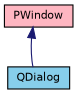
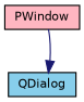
  digraph {
    node [color=black fontname=Helvetica fontsize=10 shape=record style=filled]
    n1 [fillcolor=lightpink fontcolor=black height=0.2 label=PWindow width=0.4]
    n2 [fillcolor=skyblue height=0.2 label=QDialog width=0.4]
-   n1 -> n2 [color=midnightblue dir=back fontname=Helvetica fontsize=10 labelfontname=Helvetica labelfontsize=10 style=solid]
+   n2 -> n1 [color=midnightblue dir=back fontname=Helvetica fontsize=10 labelfontname=Helvetica labelfontsize=10 style=solid]
  }
